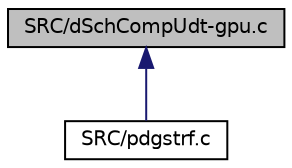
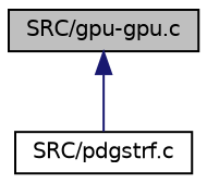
  digraph {
    node [color=black fontname=Helvetica fontsize=10 shape=record style=filled]
-   n1 [fillcolor=grey75 fontcolor=black height=0.2 label="SRC/dSchCompUdt-gpu.c" width=0.4]
+   n1 [fillcolor=grey75 fontcolor=black height=0.2 label="SRC/gpu-gpu.c" width=0.4]
    n2 [fillcolor=white height=0.2 label="SRC/pdgstrf.c" width=0.4]
    n1 -> n2 [color=midnightblue dir=back fontname=Helvetica fontsize=10 labelfontname=Helvetica labelfontsize=10 style=solid]
  }
